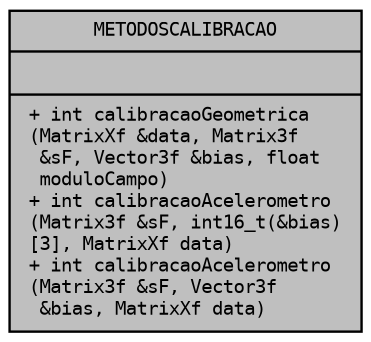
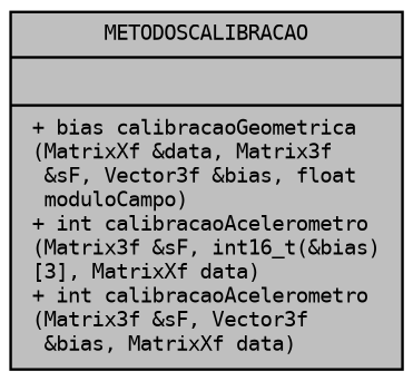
  digraph {
-   n1 [color=black fillcolor=grey75 fontcolor=black fontname=DejaVuSansMono fontsize=8 height=0.2 label="{METODOSCALIBRACAO\n||+ int calibracaoGeometrica\l(MatrixXf &data, Matrix3f\l &sF, Vector3f &bias, float\l moduloCampo)\l+ int calibracaoAcelerometro\l(Matrix3f &sF, int16_t(&bias)\l[3], MatrixXf data)\l+ int calibracaoAcelerometro\l(Matrix3f &sF, Vector3f\l &bias, MatrixXf data)\l}" shape=record style=filled width=0.4]
+   n1 [color=black fillcolor=grey75 fontcolor=black fontname=DejaVuSansMono fontsize=8 height=0.2 label="{METODOSCALIBRACAO\n||+ bias calibracaoGeometrica\l(MatrixXf &data, Matrix3f\l &sF, Vector3f &bias, float\l moduloCampo)\l+ int calibracaoAcelerometro\l(Matrix3f &sF, int16_t(&bias)\l[3], MatrixXf data)\l+ int calibracaoAcelerometro\l(Matrix3f &sF, Vector3f\l &bias, MatrixXf data)\l}" shape=record style=filled width=0.4]
  }
